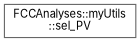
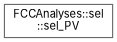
  digraph {
    rankdir=LR
    fontname=Inter
-   n1 [color=grey40 fillcolor=white fontname=Inter fontsize=10 height=0.2 label="FCCAnalyses::myUtils\l::sel_PV" shape=box style=filled width=0.4]
+   n1 [color=grey40 fillcolor=white fontname=Inter fontsize=10 height=0.2 label="FCCAnalyses::sel\l::sel_PV" shape=box style=filled width=0.4]
  }
